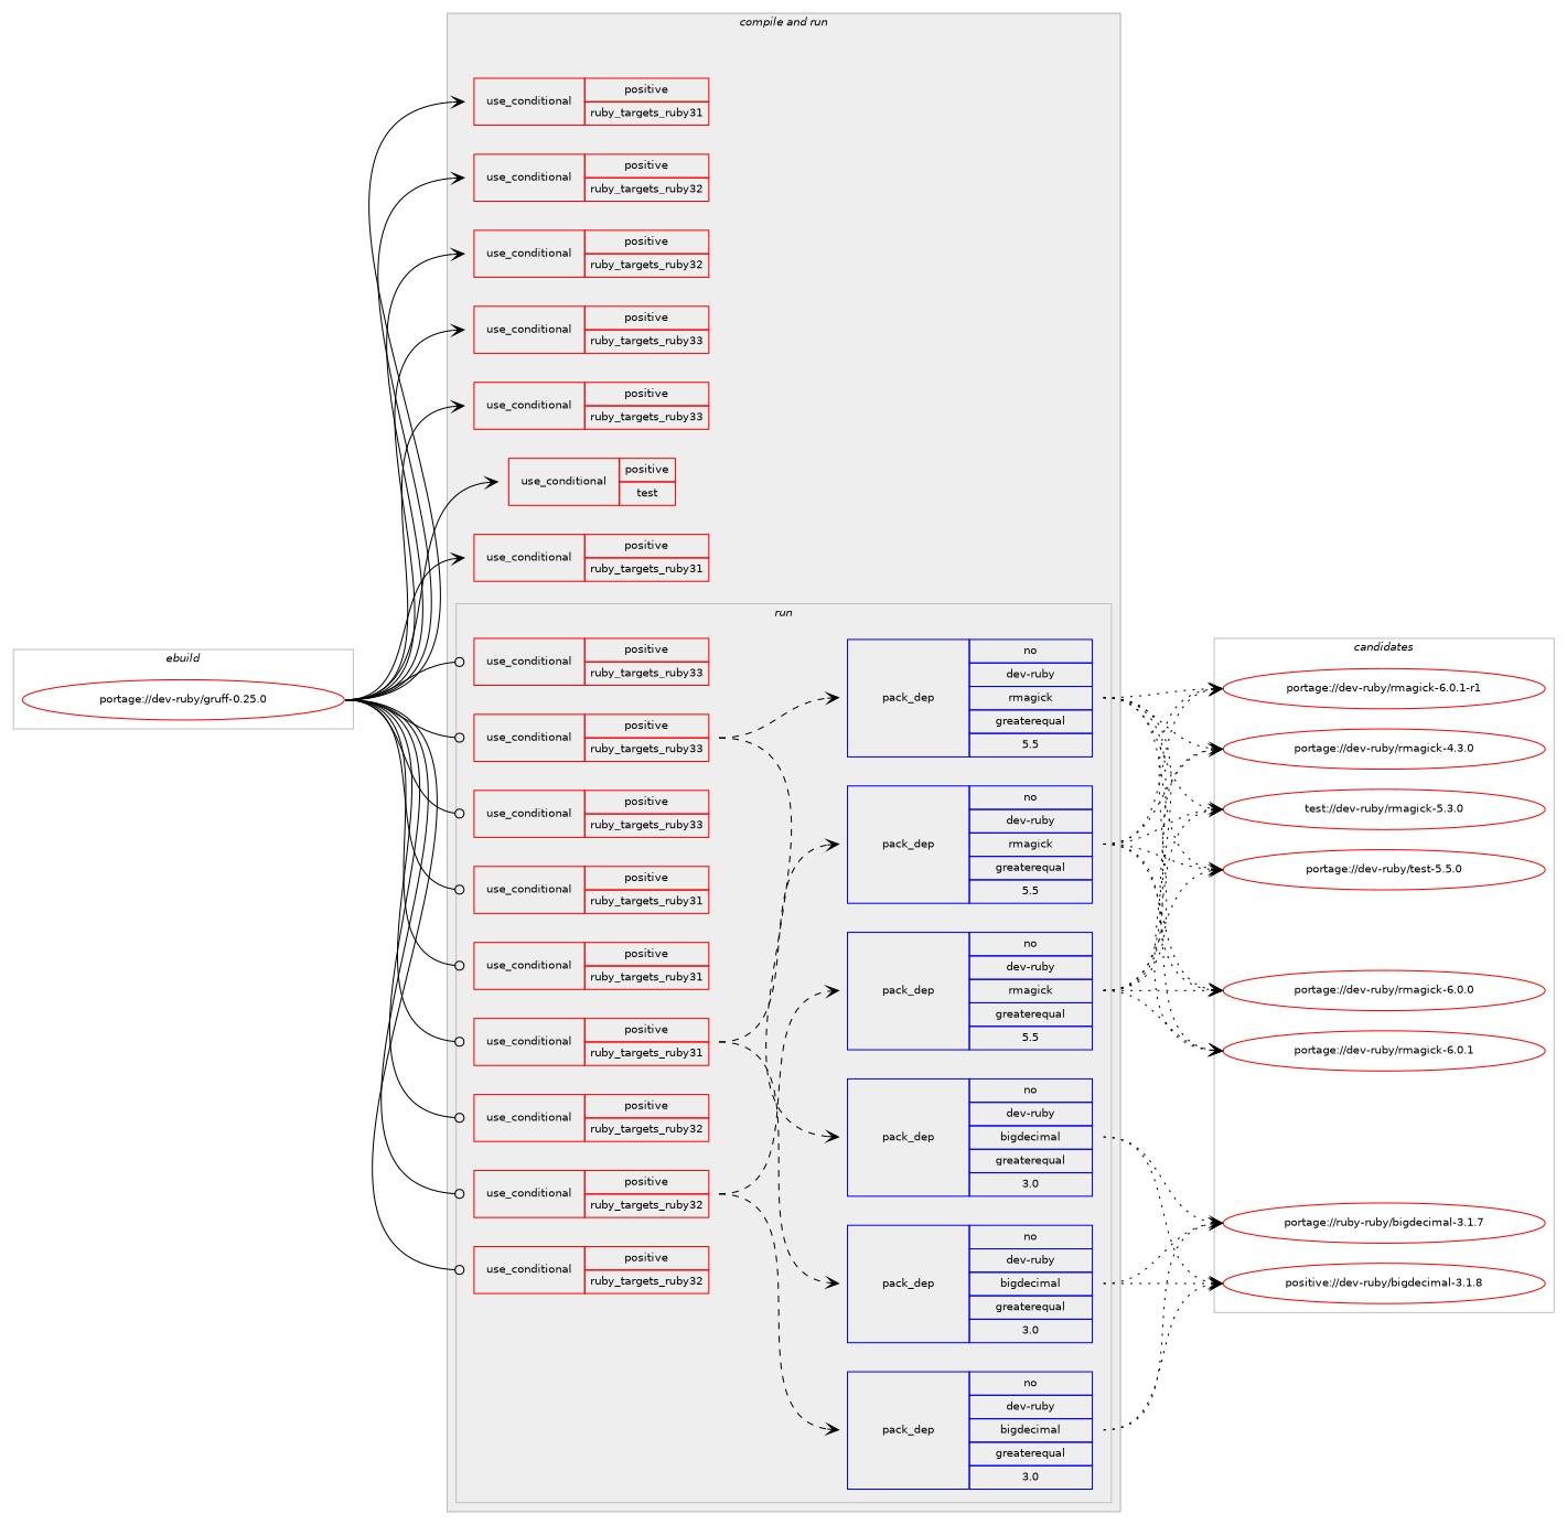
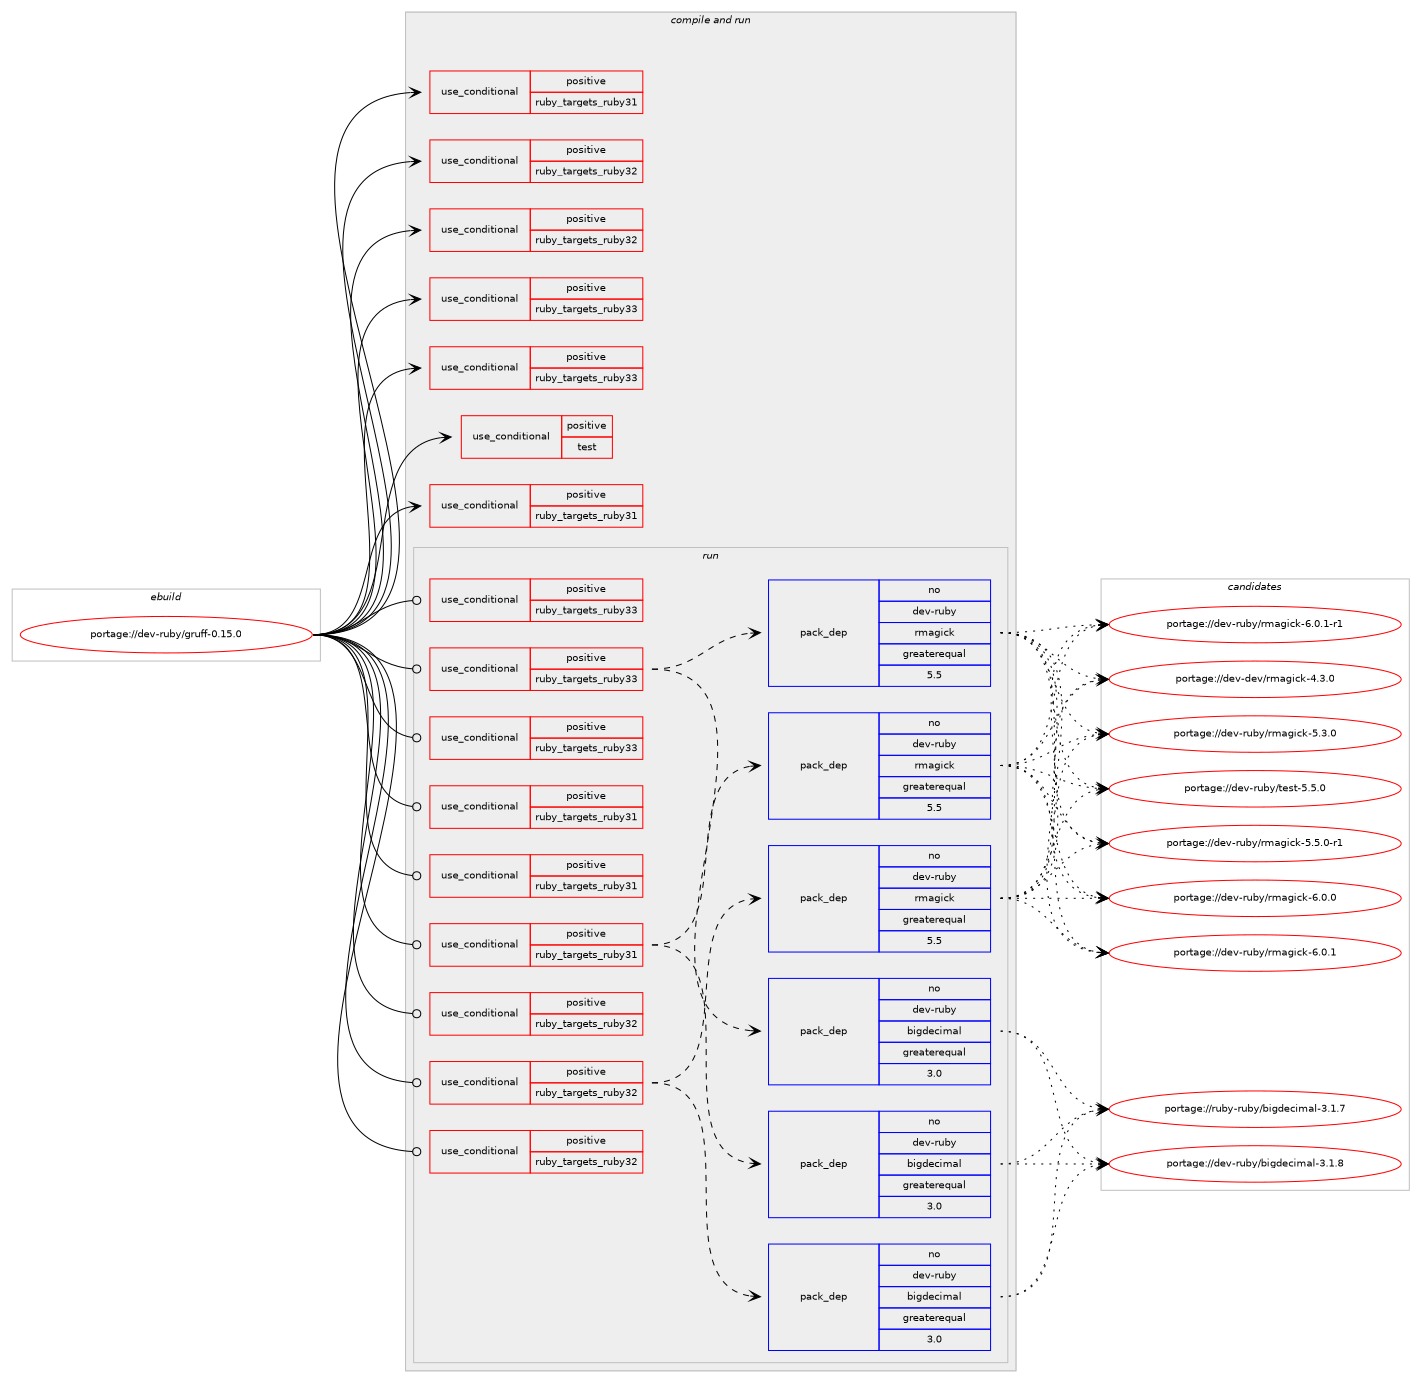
  digraph {
    compound=true
    concentrate=true
    fontname=Helvetica
    fontsize=10
    newrank=true
    rankdir=LR
    ranksep=1.5
    node [color=red fontname=Helvetica fontsize=10 shape=none]
    edge [arrowhead=vee headport=w style=dotted tailport=e weight=100]
-   n1 [label="portage://dev-ruby/gruff-0.25.0" width=4 shape=""]
+   n1 [label="portage://dev-ruby/gruff-0.15.0" width=4 shape=""]
    n2 [label=<<TABLE BORDER="0" CELLBORDER="1" CELLSPACING="0" CELLPADDING="4"><TR><TD ROWSPAN="3" CELLPADDING="10">use_conditional</TD></TR><TR><TD>positive</TD></TR><TR><TD>ruby_targets_ruby31</TD></TR></TABLE>>]
    n3 [label=<<TABLE BORDER="0" CELLBORDER="1" CELLSPACING="0" CELLPADDING="4"><TR><TD ROWSPAN="3" CELLPADDING="10">use_conditional</TD></TR><TR><TD>positive</TD></TR><TR><TD>ruby_targets_ruby31</TD></TR></TABLE>>]
    n4 [label=<<TABLE BORDER="0" CELLBORDER="1" CELLSPACING="0" CELLPADDING="4"><TR><TD ROWSPAN="3" CELLPADDING="10">use_conditional</TD></TR><TR><TD>positive</TD></TR><TR><TD>ruby_targets_ruby32</TD></TR></TABLE>>]
    n5 [label=<<TABLE BORDER="0" CELLBORDER="1" CELLSPACING="0" CELLPADDING="4"><TR><TD ROWSPAN="3" CELLPADDING="10">use_conditional</TD></TR><TR><TD>positive</TD></TR><TR><TD>ruby_targets_ruby32</TD></TR></TABLE>>]
    n6 [label=<<TABLE BORDER="0" CELLBORDER="1" CELLSPACING="0" CELLPADDING="4"><TR><TD ROWSPAN="3" CELLPADDING="10">use_conditional</TD></TR><TR><TD>positive</TD></TR><TR><TD>ruby_targets_ruby33</TD></TR></TABLE>>]
    n7 [label=<<TABLE BORDER="0" CELLBORDER="1" CELLSPACING="0" CELLPADDING="4"><TR><TD ROWSPAN="3" CELLPADDING="10">use_conditional</TD></TR><TR><TD>positive</TD></TR><TR><TD>ruby_targets_ruby33</TD></TR></TABLE>>]
    n8 [label=<<TABLE BORDER="0" CELLBORDER="1" CELLSPACING="0" CELLPADDING="4"><TR><TD ROWSPAN="3" CELLPADDING="10">use_conditional</TD></TR><TR><TD>positive</TD></TR><TR><TD>test</TD></TR></TABLE>>]
    n9 [label=<<TABLE BORDER="0" CELLBORDER="1" CELLSPACING="0" CELLPADDING="4"><TR><TD ROWSPAN="3" CELLPADDING="10">use_conditional</TD></TR><TR><TD>positive</TD></TR><TR><TD>ruby_targets_ruby31</TD></TR></TABLE>>]
    n10 [label=<<TABLE BORDER="0" CELLBORDER="1" CELLSPACING="0" CELLPADDING="4"><TR><TD ROWSPAN="3" CELLPADDING="10">use_conditional</TD></TR><TR><TD>positive</TD></TR><TR><TD>ruby_targets_ruby31</TD></TR></TABLE>>]
    n11 [color=blue label=<<TABLE BORDER="0" CELLBORDER="1" CELLSPACING="0" CELLPADDING="4" WIDTH="220"><TR><TD ROWSPAN="6" CELLPADDING="30">pack_dep</TD></TR><TR><TD WIDTH="110">no</TD></TR><TR><TD>dev-ruby</TD></TR><TR><TD>bigdecimal</TD></TR><TR><TD>greaterequal</TD></TR><TR><TD>3.0</TD></TR></TABLE>>]
    n12 [color=blue label=<<TABLE BORDER="0" CELLBORDER="1" CELLSPACING="0" CELLPADDING="4" WIDTH="220"><TR><TD ROWSPAN="6" CELLPADDING="30">pack_dep</TD></TR><TR><TD WIDTH="110">no</TD></TR><TR><TD>dev-ruby</TD></TR><TR><TD>rmagick</TD></TR><TR><TD>greaterequal</TD></TR><TR><TD>5.5</TD></TR></TABLE>>]
    n13 [label=<<TABLE BORDER="0" CELLBORDER="1" CELLSPACING="0" CELLPADDING="4"><TR><TD ROWSPAN="3" CELLPADDING="10">use_conditional</TD></TR><TR><TD>positive</TD></TR><TR><TD>ruby_targets_ruby31</TD></TR></TABLE>>]
    n14 [label=<<TABLE BORDER="0" CELLBORDER="1" CELLSPACING="0" CELLPADDING="4"><TR><TD ROWSPAN="3" CELLPADDING="10">use_conditional</TD></TR><TR><TD>positive</TD></TR><TR><TD>ruby_targets_ruby32</TD></TR></TABLE>>]
    n15 [color=blue label=<<TABLE BORDER="0" CELLBORDER="1" CELLSPACING="0" CELLPADDING="4" WIDTH="220"><TR><TD ROWSPAN="6" CELLPADDING="30">pack_dep</TD></TR><TR><TD WIDTH="110">no</TD></TR><TR><TD>dev-ruby</TD></TR><TR><TD>bigdecimal</TD></TR><TR><TD>greaterequal</TD></TR><TR><TD>3.0</TD></TR></TABLE>>]
    n16 [color=blue label=<<TABLE BORDER="0" CELLBORDER="1" CELLSPACING="0" CELLPADDING="4" WIDTH="220"><TR><TD ROWSPAN="6" CELLPADDING="30">pack_dep</TD></TR><TR><TD WIDTH="110">no</TD></TR><TR><TD>dev-ruby</TD></TR><TR><TD>rmagick</TD></TR><TR><TD>greaterequal</TD></TR><TR><TD>5.5</TD></TR></TABLE>>]
    n17 [label=<<TABLE BORDER="0" CELLBORDER="1" CELLSPACING="0" CELLPADDING="4"><TR><TD ROWSPAN="3" CELLPADDING="10">use_conditional</TD></TR><TR><TD>positive</TD></TR><TR><TD>ruby_targets_ruby32</TD></TR></TABLE>>]
    n18 [label=<<TABLE BORDER="0" CELLBORDER="1" CELLSPACING="0" CELLPADDING="4"><TR><TD ROWSPAN="3" CELLPADDING="10">use_conditional</TD></TR><TR><TD>positive</TD></TR><TR><TD>ruby_targets_ruby32</TD></TR></TABLE>>]
    n19 [label=<<TABLE BORDER="0" CELLBORDER="1" CELLSPACING="0" CELLPADDING="4"><TR><TD ROWSPAN="3" CELLPADDING="10">use_conditional</TD></TR><TR><TD>positive</TD></TR><TR><TD>ruby_targets_ruby33</TD></TR></TABLE>>]
    n20 [color=blue label=<<TABLE BORDER="0" CELLBORDER="1" CELLSPACING="0" CELLPADDING="4" WIDTH="220"><TR><TD ROWSPAN="6" CELLPADDING="30">pack_dep</TD></TR><TR><TD WIDTH="110">no</TD></TR><TR><TD>dev-ruby</TD></TR><TR><TD>bigdecimal</TD></TR><TR><TD>greaterequal</TD></TR><TR><TD>3.0</TD></TR></TABLE>>]
    n21 [color=blue label=<<TABLE BORDER="0" CELLBORDER="1" CELLSPACING="0" CELLPADDING="4" WIDTH="220"><TR><TD ROWSPAN="6" CELLPADDING="30">pack_dep</TD></TR><TR><TD WIDTH="110">no</TD></TR><TR><TD>dev-ruby</TD></TR><TR><TD>rmagick</TD></TR><TR><TD>greaterequal</TD></TR><TR><TD>5.5</TD></TR></TABLE>>]
    n22 [label=<<TABLE BORDER="0" CELLBORDER="1" CELLSPACING="0" CELLPADDING="4"><TR><TD ROWSPAN="3" CELLPADDING="10">use_conditional</TD></TR><TR><TD>positive</TD></TR><TR><TD>ruby_targets_ruby33</TD></TR></TABLE>>]
    n23 [label=<<TABLE BORDER="0" CELLBORDER="1" CELLSPACING="0" CELLPADDING="4"><TR><TD ROWSPAN="3" CELLPADDING="10">use_conditional</TD></TR><TR><TD>positive</TD></TR><TR><TD>ruby_targets_ruby33</TD></TR></TABLE>>]
    n24 [label="portage://ruby-ruby/bigdecimal-3.1.7" width=4 shape=""]
-   n25 [label="positive://dev-ruby/bigdecimal-3.1.8" width=4 shape=""]
-   n26 [label="portage://dev-ruby/rmagick-4.3.0" width=4 shape=""]
-   n27 [label="test://dev-ruby/rmagick-5.3.0" width=4 shape=""]
+   n25 [label="portage://dev-ruby/bigdecimal-3.1.8" width=4 shape=""]
+   n26 [label="portage://dev-dev/rmagick-4.3.0" width=4 shape=""]
+   n27 [label="portage://dev-ruby/rmagick-5.3.0" width=4 shape=""]
    n28 [label="portage://dev-ruby/test-5.5.0" width=4 shape=""]
+   n29 [label="portage://dev-ruby/rmagick-5.5.0-r1" width=4 shape=""]
    n30 [label="portage://dev-ruby/rmagick-6.0.0" width=4 shape=""]
    n31 [label="portage://dev-ruby/rmagick-6.0.1" width=4 shape=""]
    n32 [label="portage://dev-ruby/rmagick-6.0.1-r1" width=4 shape=""]
    subgraph cluster_1 {
      color=gray
      label=<<i>ebuild</i>>
      rank=same
      n1
    }
    subgraph cluster_2 {
      color=gray
      label=<<i>dependencies</i>>
      subgraph cluster_3 {
        color=gray
        fillcolor="#eeeeee"
        label=<<i>compile</i>>
        style=filled
        subgraph sub_4 {
          color=gray
          fillcolor="#eeeeee"
          label=<<i>compile</i>>
          style=filled
          n2
        }
        subgraph sub_5 {
          color=gray
          fillcolor="#eeeeee"
          label=<<i>compile</i>>
          style=filled
          n3
        }
        subgraph sub_6 {
          color=gray
          fillcolor="#eeeeee"
          label=<<i>compile</i>>
          style=filled
          n4
        }
        subgraph sub_7 {
          color=gray
          fillcolor="#eeeeee"
          label=<<i>compile</i>>
          style=filled
          n5
        }
        subgraph sub_8 {
          color=gray
          fillcolor="#eeeeee"
          label=<<i>compile</i>>
          style=filled
          n6
        }
        subgraph sub_9 {
          color=gray
          fillcolor="#eeeeee"
          label=<<i>compile</i>>
          style=filled
          n7
        }
        subgraph sub_10 {
          color=gray
          fillcolor="#eeeeee"
          label=<<i>compile</i>>
          style=filled
          n8
        }
      }
      subgraph cluster_11 {
        color=gray
        fillcolor="#eeeeee"
        label=<<i>compile and run</i>>
        style=filled
      }
      subgraph cluster_12 {
        color=gray
        fillcolor="#eeeeee"
        label=<<i>run</i>>
        style=filled
        subgraph sub_13 {
          color=gray
          fillcolor="#eeeeee"
          label=<<i>run</i>>
          style=filled
          n9
        }
        subgraph sub_14 {
          color=gray
          fillcolor="#eeeeee"
          label=<<i>run</i>>
          style=filled
          n10
        }
        subgraph sub_15 {
          color=gray
          fillcolor="#eeeeee"
          label=<<i>run</i>>
          style=filled
          n13
          subgraph sub_16 {
            color=gray
            fillcolor="#eeeeee"
            label=<<i>run</i>>
            style=filled
            n11
          }
          subgraph sub_17 {
            color=gray
            fillcolor="#eeeeee"
            label=<<i>run</i>>
            style=filled
            n12
          }
        }
        subgraph sub_18 {
          color=gray
          fillcolor="#eeeeee"
          label=<<i>run</i>>
          style=filled
          n14
        }
        subgraph sub_19 {
          color=gray
          fillcolor="#eeeeee"
          label=<<i>run</i>>
          style=filled
          n17
          subgraph sub_20 {
            color=gray
            fillcolor="#eeeeee"
            label=<<i>run</i>>
            style=filled
            n15
          }
          subgraph sub_21 {
            color=gray
            fillcolor="#eeeeee"
            label=<<i>run</i>>
            style=filled
            n16
          }
        }
        subgraph sub_22 {
          color=gray
          fillcolor="#eeeeee"
          label=<<i>run</i>>
          style=filled
          n18
        }
        subgraph sub_23 {
          color=gray
          fillcolor="#eeeeee"
          label=<<i>run</i>>
          style=filled
          n19
        }
        subgraph sub_24 {
          color=gray
          fillcolor="#eeeeee"
          label=<<i>run</i>>
          style=filled
          n22
          subgraph sub_25 {
            color=gray
            fillcolor="#eeeeee"
            label=<<i>run</i>>
            style=filled
            n20
          }
          subgraph sub_26 {
            color=gray
            fillcolor="#eeeeee"
            label=<<i>run</i>>
            style=filled
            n21
          }
        }
        subgraph sub_27 {
          color=gray
          fillcolor="#eeeeee"
          label=<<i>run</i>>
          style=filled
          n23
        }
      }
    }
    subgraph cluster_28 {
      color=gray
      label=<<i>candidates</i>>
      rank=same
      subgraph sub_29 {
        color=black
        label=<<i>candidates</i>>
        nodesep=1
        rank=same
        n24
        n25
      }
      subgraph sub_30 {
        color=black
        label=<<i>candidates</i>>
        nodesep=1
        rank=same
        n26
        n27
        n28
+       n29
        n30
        n31
        n32
      }
      subgraph sub_31 {
        color=black
        label=<<i>candidates</i>>
        nodesep=1
        rank=same
        n24
        n25
      }
      subgraph sub_32 {
        color=black
        label=<<i>candidates</i>>
        nodesep=1
        rank=same
        n26
        n27
        n28
+       n29
        n30
        n31
        n32
      }
      subgraph sub_33 {
        color=black
        label=<<i>candidates</i>>
        nodesep=1
        rank=same
        n24
        n25
      }
      subgraph sub_34 {
        color=black
        label=<<i>candidates</i>>
        nodesep=1
        rank=same
        n26
        n27
        n28
+       n29
        n30
        n31
        n32
      }
    }
    n1 -> n2 [style=solid weight=20]
    n1 -> n3 [style=solid weight=20]
    n1 -> n4 [style=solid weight=20]
    n1 -> n5 [style=solid weight=20]
    n1 -> n6 [style=solid weight=20]
    n1 -> n7 [style=solid weight=20]
    n1 -> n8 [style=solid weight=20]
    n1 -> n9 [arrowhead=odot style=solid weight=20]
    n1 -> n10 [arrowhead=odot style=solid weight=20]
    n1 -> n13 [arrowhead=odot style=solid weight=20]
    n1 -> n14 [arrowhead=odot style=solid weight=20]
    n1 -> n17 [arrowhead=odot style=solid weight=20]
    n1 -> n18 [arrowhead=odot style=solid weight=20]
    n1 -> n19 [arrowhead=odot style=solid weight=20]
    n1 -> n22 [arrowhead=odot style=solid weight=20]
    n1 -> n23 [arrowhead=odot style=solid weight=20]
    n11 -> n24
    n11 -> n25
    n12 -> n26
    n12 -> n27
    n12 -> n28
+   n12 -> n29
    n12 -> n30
    n12 -> n31
    n12 -> n32
    n13 -> n11 [style=dashed weight=20]
    n13 -> n12 [style=dashed weight=20]
    n15 -> n24
    n15 -> n25
    n16 -> n26
    n16 -> n27
    n16 -> n28
+   n16 -> n29
    n16 -> n30
    n16 -> n31
    n16 -> n32
    n17 -> n15 [style=dashed weight=20]
    n17 -> n16 [style=dashed weight=20]
    n20 -> n24
    n20 -> n25
    n21 -> n26
    n21 -> n27
    n21 -> n28
+   n21 -> n29
    n21 -> n30
    n21 -> n31
    n21 -> n32
    n22 -> n20 [style=dashed weight=20]
    n22 -> n21 [style=dashed weight=20]
  }
